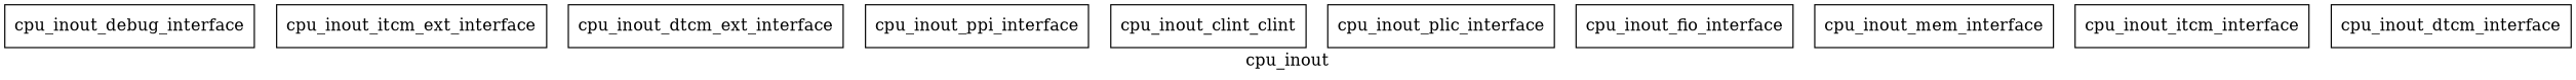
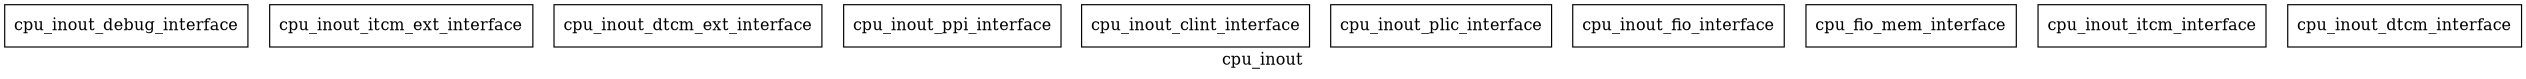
  digraph {
    label=cpu_inout
    node [color=black fontcolor=black shape=box]
    n1 [label=cpu_inout_debug_interface]
    n2 [label=cpu_inout_itcm_ext_interface]
    n3 [label=cpu_inout_dtcm_ext_interface]
    n4 [label=cpu_inout_ppi_interface]
-   n5 [label=cpu_inout_clint_clint]
+   n5 [label=cpu_inout_clint_interface]
    n6 [label=cpu_inout_plic_interface]
    n7 [label=cpu_inout_fio_interface]
-   n8 [label=cpu_inout_mem_interface]
+   n8 [label=cpu_fio_mem_interface]
    n9 [label=cpu_inout_itcm_interface]
    n10 [label=cpu_inout_dtcm_interface]
  }
